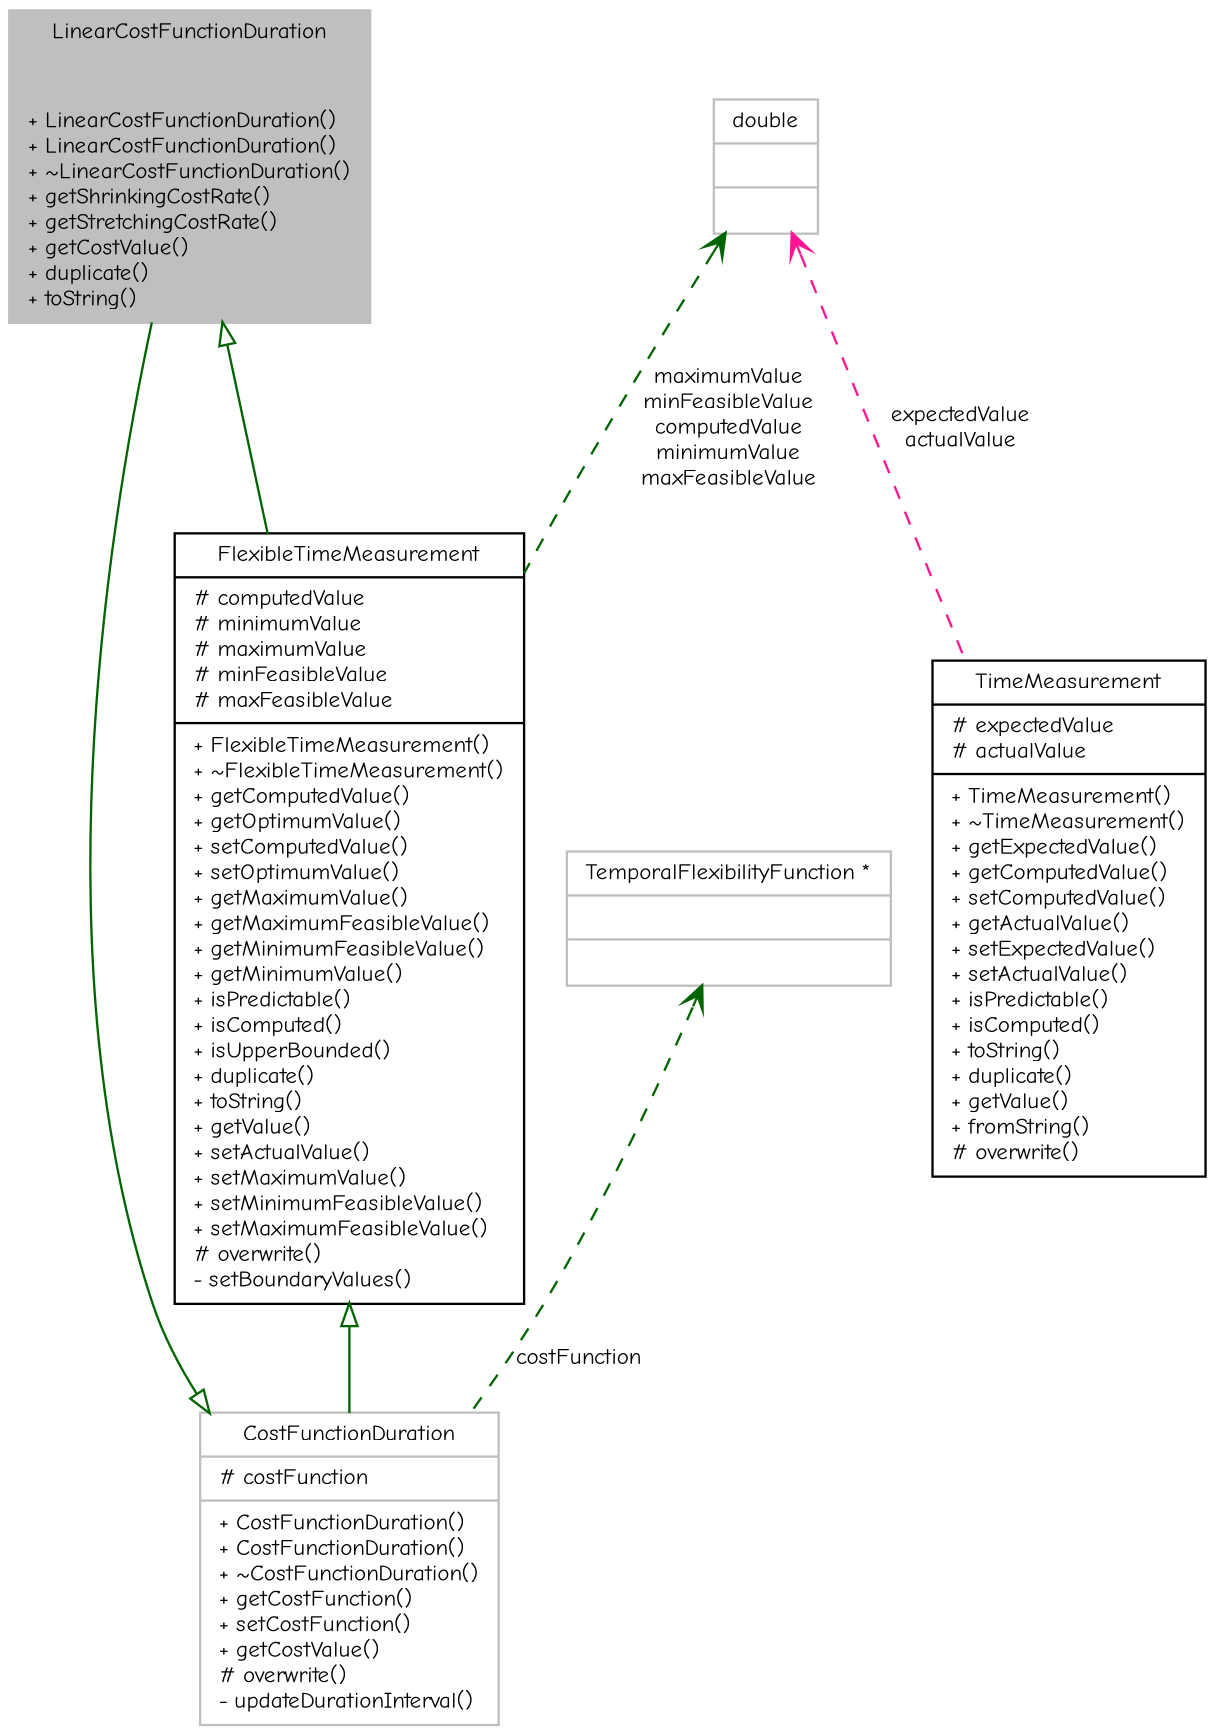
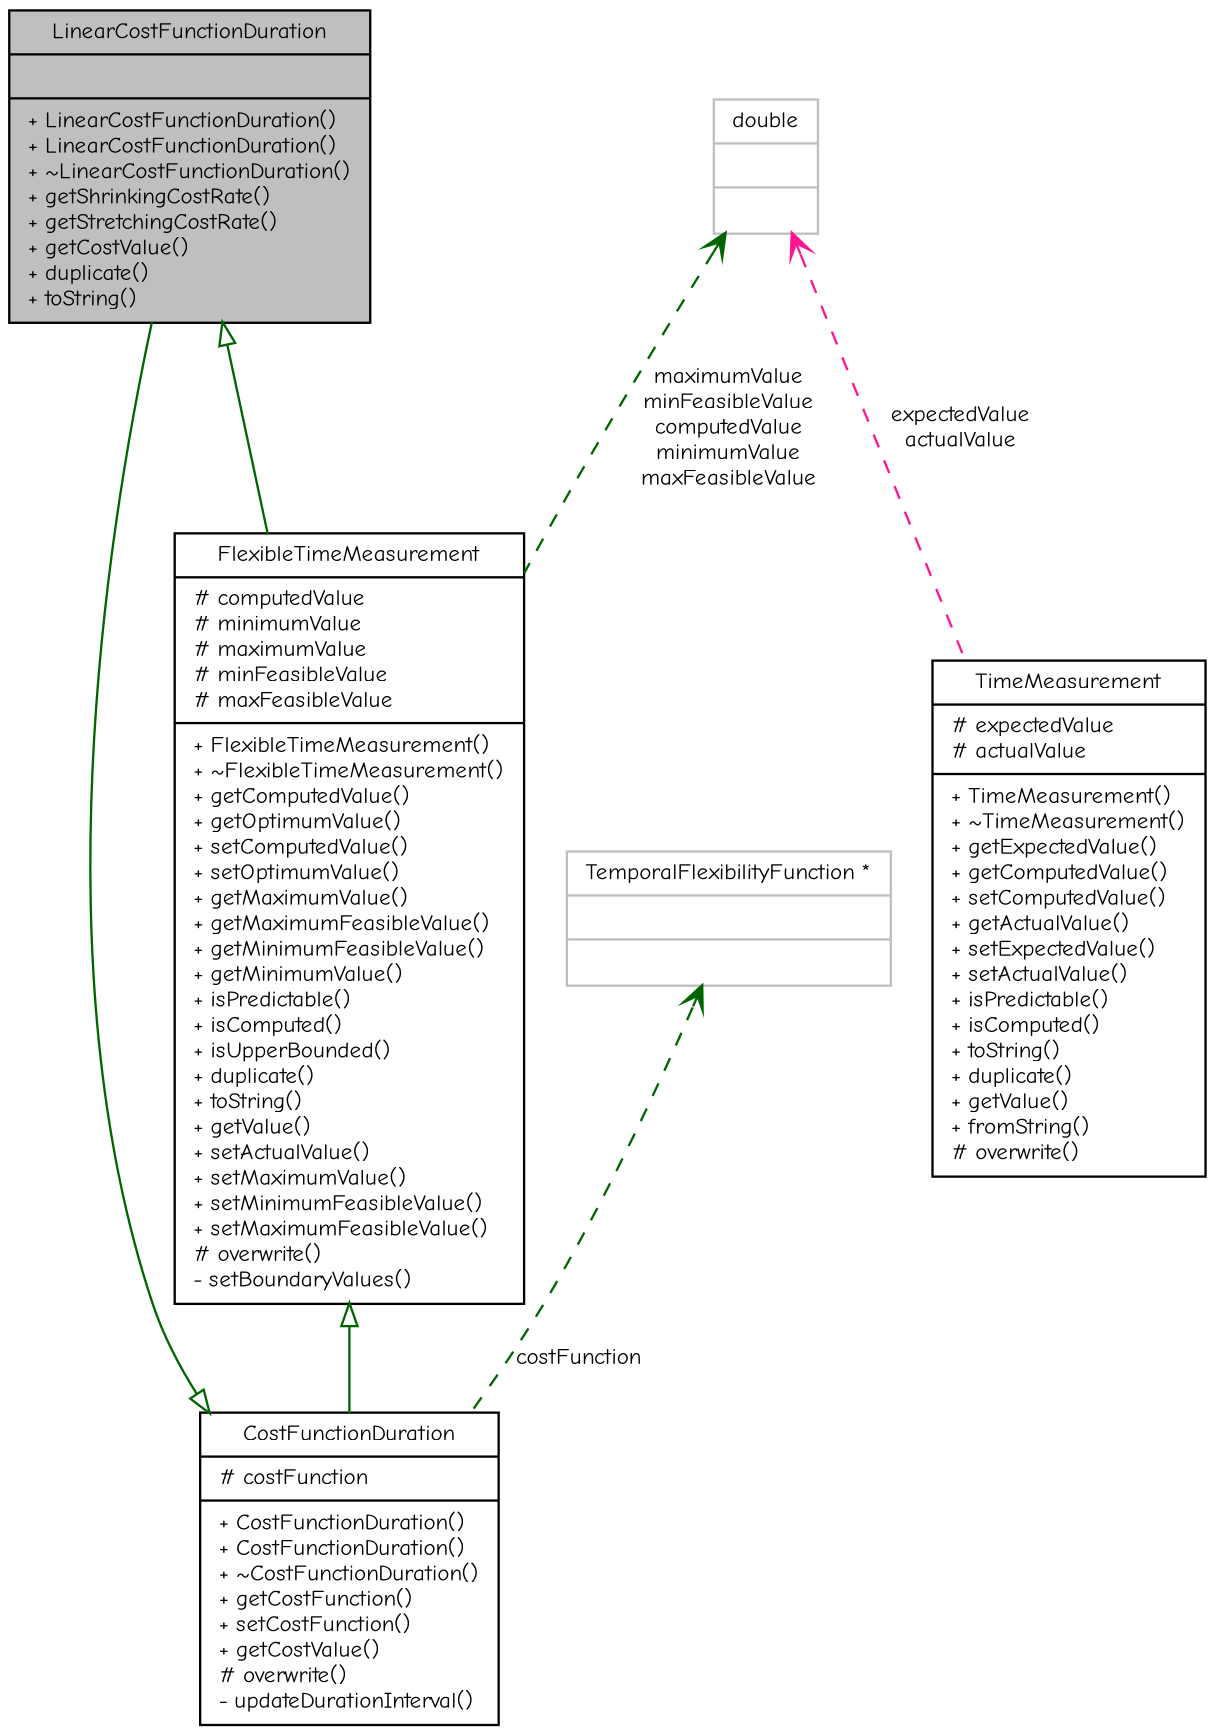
  digraph {
    fontname="Comic Neue"
    node [color=black fillcolor=white fontname="Comic Neue" fontsize=10 shape=record style=filled]
    edge [arrowtail=empty color=darkgreen dir=back fontname="Comic Neue" fontsize=10 labelfontname="FreeSans.ttf" labelfontsize=10 style=solid]
-   n1 [color=grey75 fillcolor=grey75 fontcolor=black height=0.2 label="{LinearCostFunctionDuration\n||+ LinearCostFunctionDuration()\l+ LinearCostFunctionDuration()\l+ ~LinearCostFunctionDuration()\l+ getShrinkingCostRate()\l+ getStretchingCostRate()\l+ getCostValue()\l+ duplicate()\l+ toString()\l}" width=0.4]
+   n1 [fillcolor=grey75 fontcolor=black height=0.2 label="{LinearCostFunctionDuration\n||+ LinearCostFunctionDuration()\l+ LinearCostFunctionDuration()\l+ ~LinearCostFunctionDuration()\l+ getShrinkingCostRate()\l+ getStretchingCostRate()\l+ getCostValue()\l+ duplicate()\l+ toString()\l}" width=0.4]
    n2 [height=0.2 label="{FlexibleTimeMeasurement\n|# computedValue\l# minimumValue\l# maximumValue\l# minFeasibleValue\l# maxFeasibleValue\l|+ FlexibleTimeMeasurement()\l+ ~FlexibleTimeMeasurement()\l+ getComputedValue()\l+ getOptimumValue()\l+ setComputedValue()\l+ setOptimumValue()\l+ getMaximumValue()\l+ getMaximumFeasibleValue()\l+ getMinimumFeasibleValue()\l+ getMinimumValue()\l+ isPredictable()\l+ isComputed()\l+ isUpperBounded()\l+ duplicate()\l+ toString()\l+ getValue()\l+ setActualValue()\l+ setMaximumValue()\l+ setMinimumFeasibleValue()\l+ setMaximumFeasibleValue()\l# overwrite()\l- setBoundaryValues()\l}" width=0.4]
-   n3 [color=grey75 height=0.2 label="{CostFunctionDuration\n|# costFunction\l|+ CostFunctionDuration()\l+ CostFunctionDuration()\l+ ~CostFunctionDuration()\l+ getCostFunction()\l+ setCostFunction()\l+ getCostValue()\l# overwrite()\l- updateDurationInterval()\l}" width=0.4]
+   n3 [height=0.2 label="{CostFunctionDuration\n|# costFunction\l|+ CostFunctionDuration()\l+ CostFunctionDuration()\l+ ~CostFunctionDuration()\l+ getCostFunction()\l+ setCostFunction()\l+ getCostValue()\l# overwrite()\l- updateDurationInterval()\l}" width=0.4]
    n4 [height=0.2 label="{TimeMeasurement\n|# expectedValue\l# actualValue\l|+ TimeMeasurement()\l+ ~TimeMeasurement()\l+ getExpectedValue()\l+ getComputedValue()\l+ setComputedValue()\l+ getActualValue()\l+ setExpectedValue()\l+ setActualValue()\l+ isPredictable()\l+ isComputed()\l+ toString()\l+ duplicate()\l+ getValue()\l+ fromString()\l# overwrite()\l}" width=0.4]
    n5 [color=grey75 height=0.2 label="{double\n||}" width=0.4]
    n6 [color=grey75 height=0.2 label="{TemporalFlexibilityFunction *\n||}" width=0.4]
    n1 -> n2
    n2 -> n3
    n3 -> n1
    n5 -> n2 [arrowtail=open label="maximumValue\nminFeasibleValue\ncomputedValue\nminimumValue\nmaxFeasibleValue" style=dashed]
    n5 -> n4 [arrowtail=open color=deeppink label="expectedValue\nactualValue" style=dashed]
    n6 -> n3 [arrowtail=open label=costFunction style=dashed]
  }
